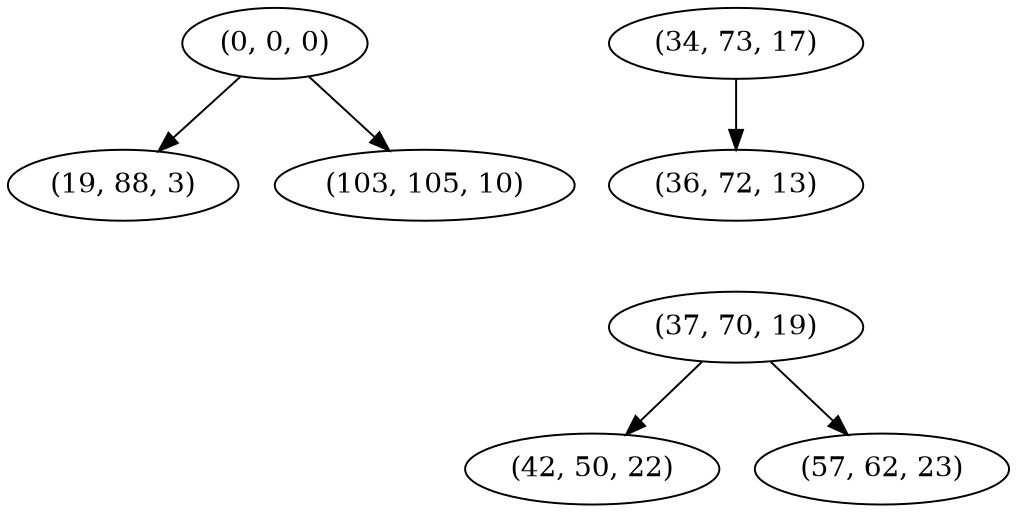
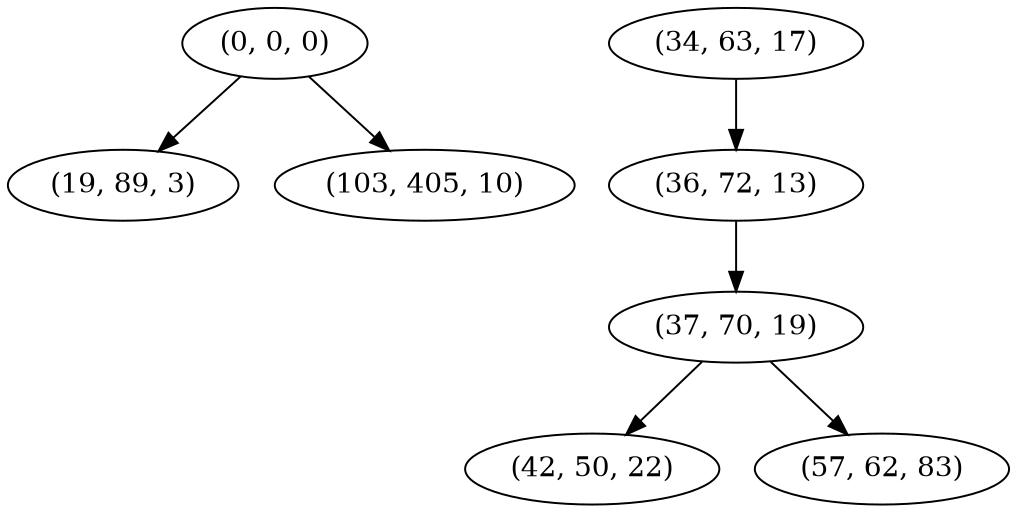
  digraph {
    "(0, 0, 0)"
-   "(19, 88, 3)"
-   "(103, 105, 10)"
+   "(19, 88, 3)" [label="(19, 89, 3)"]
+   "(103, 105, 10)" [label="(103, 405, 10)"]
    n4 [label="(36, 72, 13)"]
-   "(34, 73, 17)"
+   "(34, 73, 17)" [label="(34, 63, 17)"]
    "(37, 70, 19)"
    n7 [label="(42, 50, 22)"]
-   "(57, 62, 23)"
+   "(57, 62, 23)" [label="(57, 62, 83)"]
    "(0, 0, 0)" -> "(19, 88, 3)"
    "(0, 0, 0)" -> "(103, 105, 10)"
+   n4 -> "(37, 70, 19)"
    "(34, 73, 17)" -> n4
    "(37, 70, 19)" -> n7
    "(37, 70, 19)" -> "(57, 62, 23)"
  }
